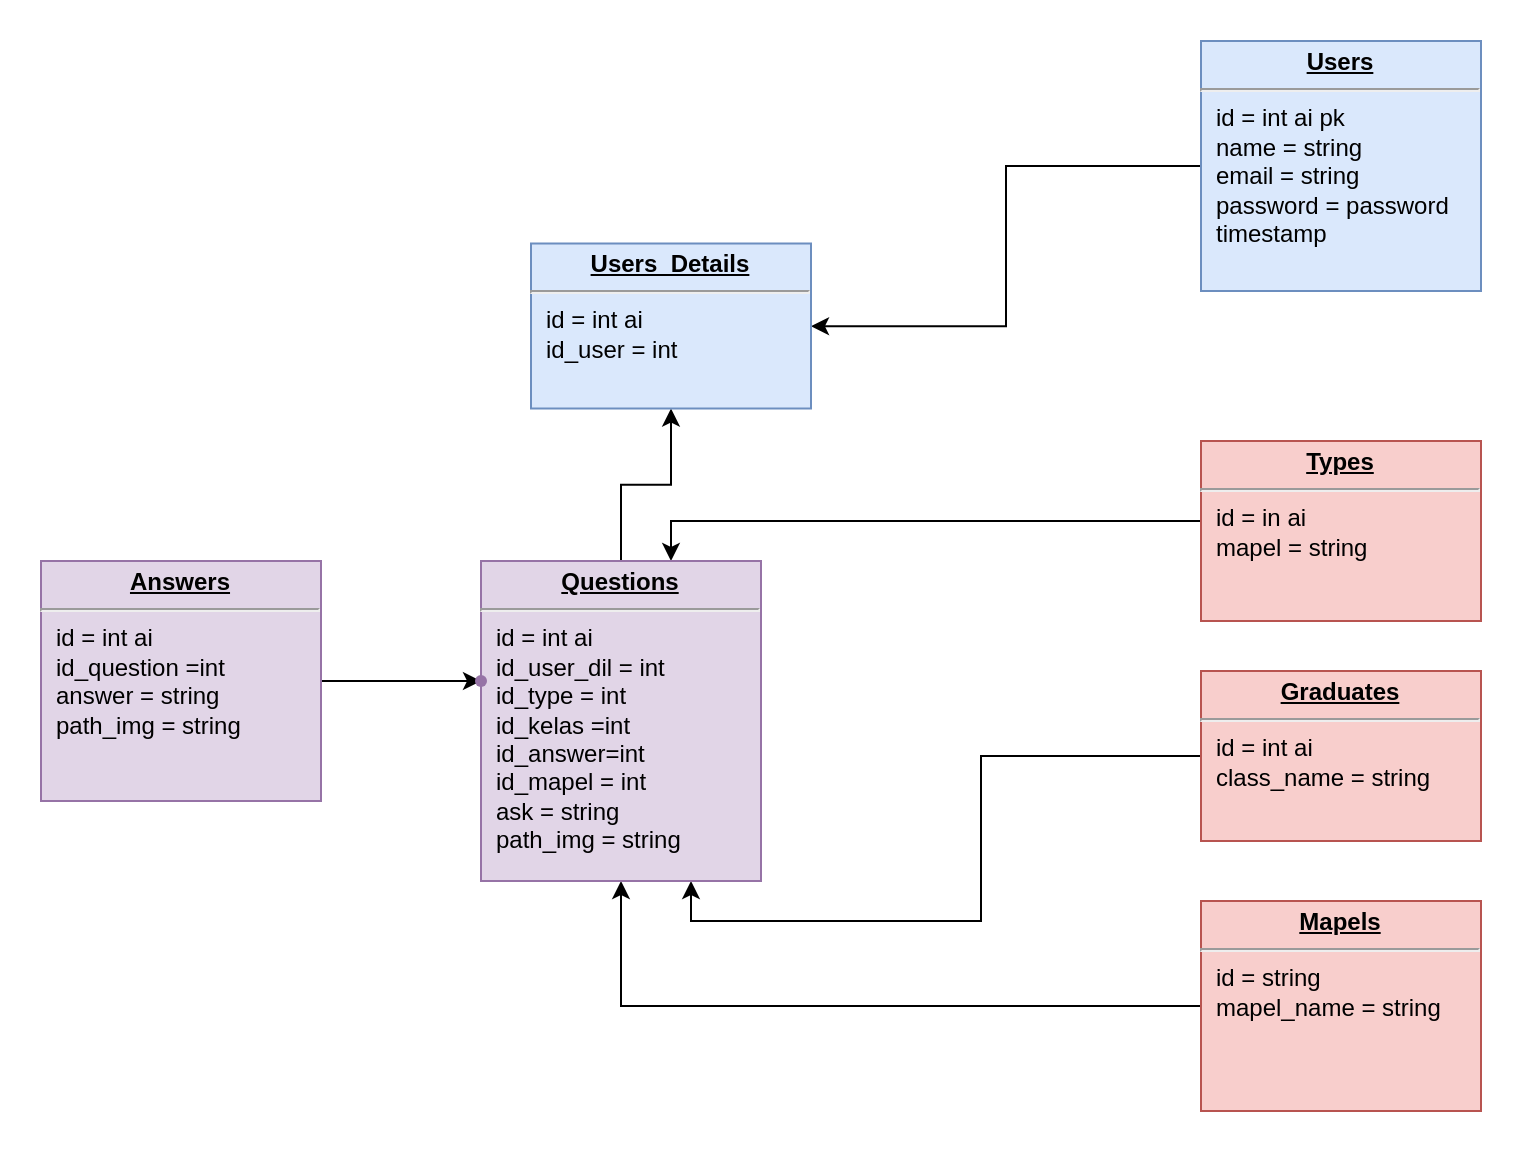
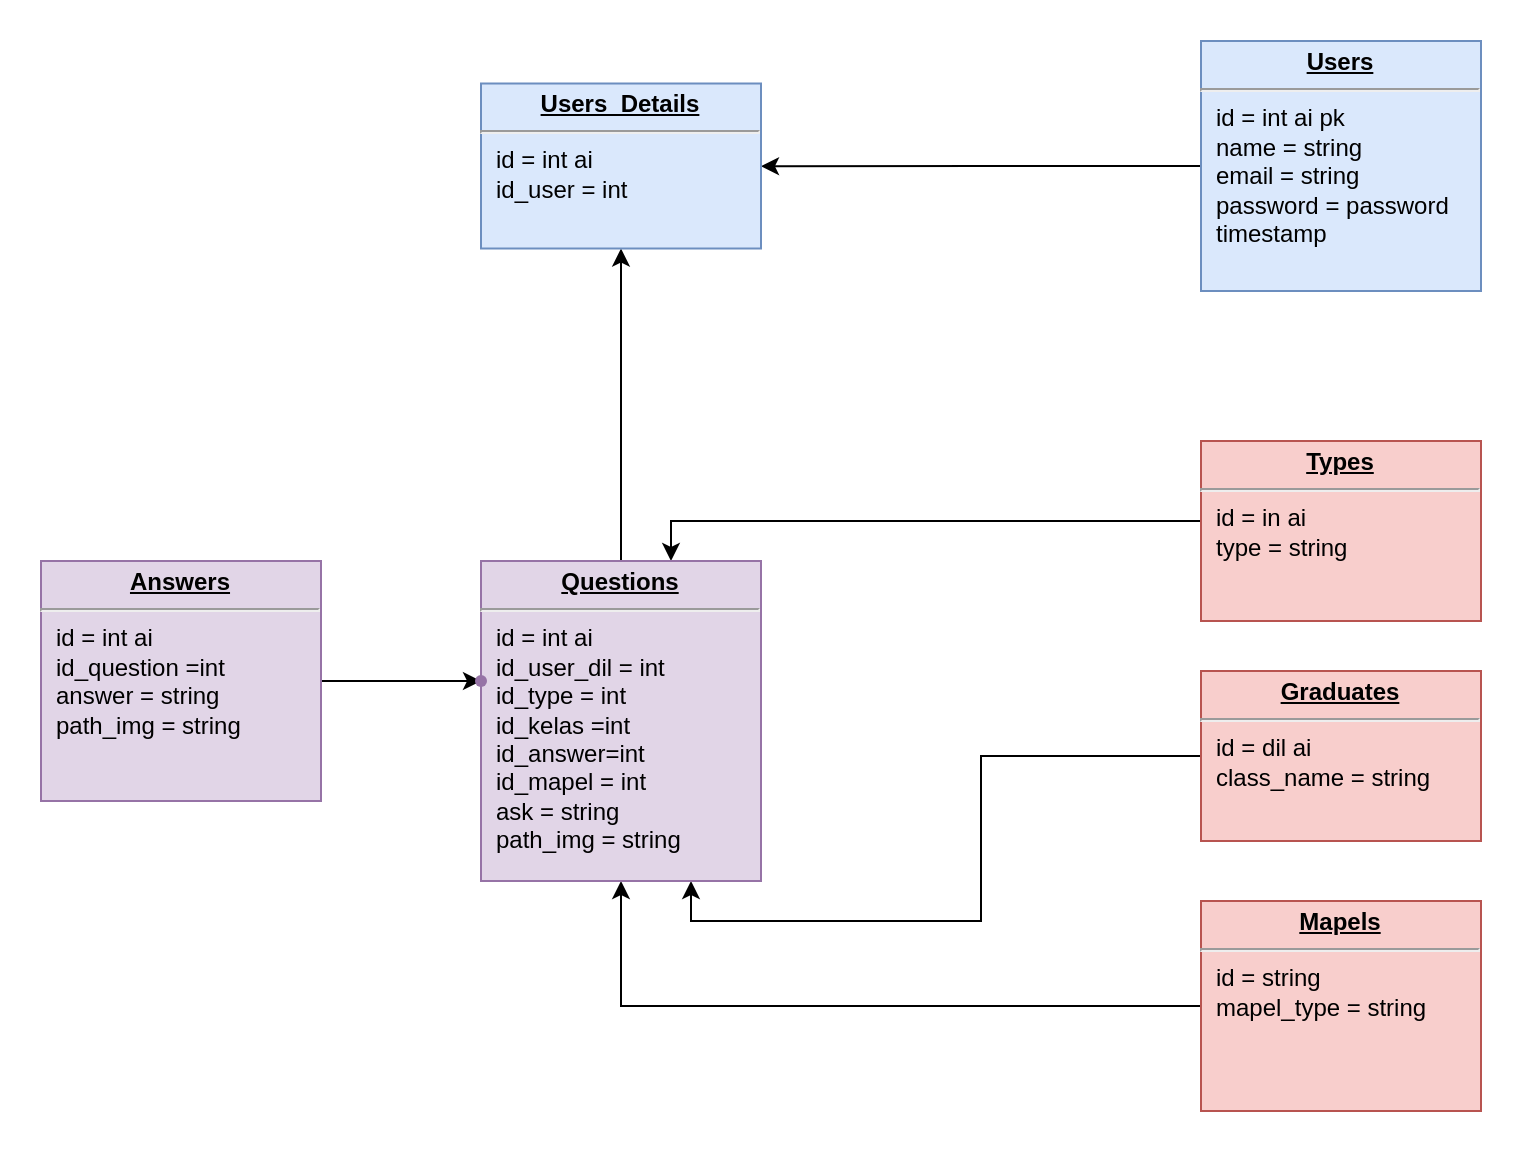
  <mxCell id="0" />
  <mxCell id="1" parent="0" />
  <mxCell id="2" value="" style="edgeStyle=orthogonalEdgeStyle;rounded=0;orthogonalLoop=1;jettySize=auto;html=1;entryX=0.75;entryY=1;entryDx=0;entryDy=0;" parent="1" source="3" target="13" edge="1"><mxGeometry relative="1" as="geometry" /></mxCell>
- <mxCell id="3" value="&lt;p style=&quot;margin: 0px ; margin-top: 4px ; text-align: center ; text-decoration: underline&quot;&gt;&lt;b&gt;Graduates&lt;/b&gt;&lt;/p&gt;&lt;hr&gt;&lt;p style=&quot;margin: 0px ; margin-left: 8px&quot;&gt;id = int ai&lt;br&gt;class_name = string&lt;br&gt;&lt;br&gt;&lt;/p&gt;" style="verticalAlign=top;align=left;overflow=fill;fontSize=12;fontFamily=Helvetica;html=1;rounded=0;shadow=0;comic=0;labelBackgroundColor=none;strokeWidth=1;fillColor=#f8cecc;strokeColor=#b85450;" parent="1" vertex="1"><mxGeometry x="600" y="335" width="140" height="85" as="geometry" /></mxCell>
+ <mxCell id="3" value="&lt;p style=&quot;margin: 0px ; margin-top: 4px ; text-align: center ; text-decoration: underline&quot;&gt;&lt;b&gt;Graduates&lt;/b&gt;&lt;/p&gt;&lt;hr&gt;&lt;p style=&quot;margin: 0px ; margin-left: 8px&quot;&gt;id = dil ai&lt;br&gt;class_name = string&lt;br&gt;&lt;br&gt;&lt;/p&gt;" style="verticalAlign=top;align=left;overflow=fill;fontSize=12;fontFamily=Helvetica;html=1;rounded=0;shadow=0;comic=0;labelBackgroundColor=none;strokeWidth=1;fillColor=#f8cecc;strokeColor=#b85450;" parent="1" vertex="1"><mxGeometry x="600" y="335" width="140" height="85" as="geometry" /></mxCell>
  <mxCell id="4" value="" style="edgeStyle=orthogonalEdgeStyle;rounded=0;orthogonalLoop=1;jettySize=auto;html=1;" parent="1" source="5" target="15" edge="1"><mxGeometry relative="1" as="geometry" /></mxCell>
  <mxCell id="5" value="&lt;p style=&quot;margin: 0px ; margin-top: 4px ; text-align: center ; text-decoration: underline&quot;&gt;&lt;b&gt;Users&lt;/b&gt;&lt;/p&gt;&lt;hr&gt;&lt;p style=&quot;margin: 0px ; margin-left: 8px&quot;&gt;id = int ai pk&lt;br&gt;name = string&lt;/p&gt;&lt;p style=&quot;margin: 0px ; margin-left: 8px&quot;&gt;email = string&lt;/p&gt;&lt;p style=&quot;margin: 0px ; margin-left: 8px&quot;&gt;password = password&lt;/p&gt;&lt;p style=&quot;margin: 0px ; margin-left: 8px&quot;&gt;timestamp&lt;/p&gt;&lt;p style=&quot;margin: 0px ; margin-left: 8px&quot;&gt;&lt;br&gt;&lt;/p&gt;" style="verticalAlign=top;align=left;overflow=fill;fontSize=12;fontFamily=Helvetica;html=1;rounded=0;shadow=0;comic=0;labelBackgroundColor=none;strokeWidth=1;fillColor=#dae8fc;strokeColor=#6c8ebf;" parent="1" vertex="1"><mxGeometry x="600" y="20" width="140" height="125" as="geometry" /></mxCell>
  <mxCell id="6" value="" style="edgeStyle=orthogonalEdgeStyle;rounded=0;orthogonalLoop=1;jettySize=auto;html=1;" parent="1" source="7" target="16" edge="1"><mxGeometry relative="1" as="geometry" /></mxCell>
  <mxCell id="7" value="&lt;p style=&quot;margin: 0px ; margin-top: 4px ; text-align: center ; text-decoration: underline&quot;&gt;&lt;b&gt;Answers&lt;/b&gt;&lt;/p&gt;&lt;hr&gt;&lt;p style=&quot;margin: 0px ; margin-left: 8px&quot;&gt;id = int ai&lt;/p&gt;&lt;p style=&quot;margin: 0px ; margin-left: 8px&quot;&gt;id_question =int&lt;/p&gt;&lt;p style=&quot;margin: 0px ; margin-left: 8px&quot;&gt;answer = string&lt;/p&gt;&lt;p style=&quot;margin: 0px ; margin-left: 8px&quot;&gt;path_img = string&lt;br&gt;&lt;br&gt;&lt;/p&gt;" style="verticalAlign=top;align=left;overflow=fill;fontSize=12;fontFamily=Helvetica;html=1;rounded=0;shadow=0;comic=0;labelBackgroundColor=none;strokeWidth=1;fillColor=#e1d5e7;strokeColor=#9673a6;" parent="1" vertex="1"><mxGeometry x="20" y="280" width="140" height="120" as="geometry" /></mxCell>
  <mxCell id="8" value="" style="edgeStyle=orthogonalEdgeStyle;rounded=0;orthogonalLoop=1;jettySize=auto;html=1;" parent="1" source="9" target="13" edge="1"><mxGeometry relative="1" as="geometry" /></mxCell>
- <mxCell id="9" value="&lt;p style=&quot;margin: 0px ; margin-top: 4px ; text-align: center ; text-decoration: underline&quot;&gt;&lt;b&gt;Mapels&lt;/b&gt;&lt;/p&gt;&lt;hr&gt;&lt;p style=&quot;margin: 0px ; margin-left: 8px&quot;&gt;id = string&lt;br&gt;mapel_name = string&lt;br&gt;&lt;/p&gt;" style="verticalAlign=top;align=left;overflow=fill;fontSize=12;fontFamily=Helvetica;html=1;rounded=0;shadow=0;comic=0;labelBackgroundColor=none;strokeWidth=1;fillColor=#f8cecc;strokeColor=#b85450;" parent="1" vertex="1"><mxGeometry x="600" y="450" width="140" height="105" as="geometry" /></mxCell>
+ <mxCell id="9" value="&lt;p style=&quot;margin: 0px ; margin-top: 4px ; text-align: center ; text-decoration: underline&quot;&gt;&lt;b&gt;Mapels&lt;/b&gt;&lt;/p&gt;&lt;hr&gt;&lt;p style=&quot;margin: 0px ; margin-left: 8px&quot;&gt;id = string&lt;br&gt;mapel_type = string&lt;br&gt;&lt;/p&gt;" style="verticalAlign=top;align=left;overflow=fill;fontSize=12;fontFamily=Helvetica;html=1;rounded=0;shadow=0;comic=0;labelBackgroundColor=none;strokeWidth=1;fillColor=#f8cecc;strokeColor=#b85450;" parent="1" vertex="1"><mxGeometry x="600" y="450" width="140" height="105" as="geometry" /></mxCell>
  <mxCell id="10" value="" style="edgeStyle=orthogonalEdgeStyle;rounded=0;orthogonalLoop=1;jettySize=auto;html=1;" parent="1" source="11" target="13" edge="1"><mxGeometry relative="1" as="geometry"><mxPoint x="470" y="470" as="targetPoint" /><Array as="points"><mxPoint x="335" y="260" /></Array></mxGeometry></mxCell>
- <mxCell id="11" value="&lt;p style=&quot;margin: 0px ; margin-top: 4px ; text-align: center ; text-decoration: underline&quot;&gt;&lt;b&gt;Types&lt;/b&gt;&lt;/p&gt;&lt;hr&gt;&lt;p style=&quot;margin: 0px ; margin-left: 8px&quot;&gt;id = in ai&lt;br&gt;mapel = string&lt;br&gt;&lt;/p&gt;" style="verticalAlign=top;align=left;overflow=fill;fontSize=12;fontFamily=Helvetica;html=1;rounded=0;shadow=0;comic=0;labelBackgroundColor=none;strokeWidth=1;fillColor=#f8cecc;strokeColor=#b85450;" parent="1" vertex="1"><mxGeometry x="600" y="220" width="140" height="90" as="geometry" /></mxCell>
+ <mxCell id="11" value="&lt;p style=&quot;margin: 0px ; margin-top: 4px ; text-align: center ; text-decoration: underline&quot;&gt;&lt;b&gt;Types&lt;/b&gt;&lt;/p&gt;&lt;hr&gt;&lt;p style=&quot;margin: 0px ; margin-left: 8px&quot;&gt;id = in ai&lt;br&gt;type = string&lt;br&gt;&lt;/p&gt;" style="verticalAlign=top;align=left;overflow=fill;fontSize=12;fontFamily=Helvetica;html=1;rounded=0;shadow=0;comic=0;labelBackgroundColor=none;strokeWidth=1;fillColor=#f8cecc;strokeColor=#b85450;" parent="1" vertex="1"><mxGeometry x="600" y="220" width="140" height="90" as="geometry" /></mxCell>
  <mxCell id="12" value="" style="edgeStyle=orthogonalEdgeStyle;rounded=0;orthogonalLoop=1;jettySize=auto;html=1;" parent="1" source="13" target="15" edge="1"><mxGeometry relative="1" as="geometry" /></mxCell>
  <mxCell id="13" value="&lt;p style=&quot;margin: 0px ; margin-top: 4px ; text-align: center ; text-decoration: underline&quot;&gt;&lt;b&gt;Questions&lt;/b&gt;&lt;/p&gt;&lt;hr&gt;&lt;p style=&quot;margin: 0px ; margin-left: 8px&quot;&gt;id = int ai&lt;/p&gt;&lt;p style=&quot;margin: 0px ; margin-left: 8px&quot;&gt;id_user_dil = int&lt;/p&gt;&lt;p style=&quot;margin: 0px ; margin-left: 8px&quot;&gt;id_type = int&lt;/p&gt;&lt;p style=&quot;margin: 0px ; margin-left: 8px&quot;&gt;id_kelas =int&lt;/p&gt;&lt;p style=&quot;margin: 0px ; margin-left: 8px&quot;&gt;id_answer=int&lt;/p&gt;&lt;p style=&quot;margin: 0px ; margin-left: 8px&quot;&gt;id_mapel = int&lt;br&gt;ask = string&lt;br&gt;&lt;/p&gt;&lt;p style=&quot;margin: 0px ; margin-left: 8px&quot;&gt;path_img = string&lt;/p&gt;" style="verticalAlign=top;align=left;overflow=fill;fontSize=12;fontFamily=Helvetica;html=1;rounded=0;shadow=0;comic=0;labelBackgroundColor=none;strokeWidth=1;fillColor=#e1d5e7;strokeColor=#9673a6;" parent="1" vertex="1"><mxGeometry x="240" y="280" width="140" height="160" as="geometry" /></mxCell>
  <mxCell id="14" style="edgeStyle=orthogonalEdgeStyle;rounded=0;orthogonalLoop=1;jettySize=auto;html=1;exitX=0.5;exitY=1;exitDx=0;exitDy=0;" parent="1" source="15" target="15" edge="1"><mxGeometry relative="1" as="geometry" /></mxCell>
- <mxCell id="15" value="&lt;p style=&quot;margin: 0px ; margin-top: 4px ; text-align: center ; text-decoration: underline&quot;&gt;&lt;b&gt;Users_Details&lt;/b&gt;&lt;/p&gt;&lt;hr&gt;&lt;p style=&quot;margin: 0px ; margin-left: 8px&quot;&gt;id = int ai&lt;br&gt;id_user = int&lt;/p&gt;&lt;p style=&quot;margin: 0px ; margin-left: 8px&quot;&gt;&lt;br&gt;&lt;/p&gt;&lt;p style=&quot;margin: 0px ; margin-left: 8px&quot;&gt;&lt;br&gt;&lt;/p&gt;" style="verticalAlign=top;align=left;overflow=fill;fontSize=12;fontFamily=Helvetica;html=1;rounded=0;shadow=0;comic=0;labelBackgroundColor=none;strokeWidth=1;fillColor=#dae8fc;strokeColor=#6c8ebf;" parent="1" vertex="1"><mxGeometry x="265" y="121.25" width="140" height="82.5" as="geometry" /></mxCell>
+ <mxCell id="15" value="&lt;p style=&quot;margin: 0px ; margin-top: 4px ; text-align: center ; text-decoration: underline&quot;&gt;&lt;b&gt;Users_Details&lt;/b&gt;&lt;/p&gt;&lt;hr&gt;&lt;p style=&quot;margin: 0px ; margin-left: 8px&quot;&gt;id = int ai&lt;br&gt;id_user = int&lt;/p&gt;&lt;p style=&quot;margin: 0px ; margin-left: 8px&quot;&gt;&lt;br&gt;&lt;/p&gt;&lt;p style=&quot;margin: 0px ; margin-left: 8px&quot;&gt;&lt;br&gt;&lt;/p&gt;" style="verticalAlign=top;align=left;overflow=fill;fontSize=12;fontFamily=Helvetica;html=1;rounded=0;shadow=0;comic=0;labelBackgroundColor=none;strokeWidth=1;fillColor=#dae8fc;strokeColor=#6c8ebf;" parent="1" vertex="1"><mxGeometry x="240" y="41.25" width="140" height="82.5" as="geometry" /></mxCell>
  <mxCell id="16" value="" style="shape=waypoint;sketch=0;size=6;pointerEvents=1;points=[];fillColor=#e1d5e7;resizable=0;rotatable=0;perimeter=centerPerimeter;snapToPoint=1;align=left;verticalAlign=top;strokeColor=#9673a6;rounded=0;shadow=0;comic=0;labelBackgroundColor=none;strokeWidth=1;" parent="1" vertex="1"><mxGeometry x="220" y="320" width="40" height="40" as="geometry" /></mxCell>
  <mxCell id="17" style="edgeStyle=orthogonalEdgeStyle;rounded=0;orthogonalLoop=1;jettySize=auto;html=1;entryX=0.376;entryY=0.456;entryDx=0;entryDy=0;entryPerimeter=0;" parent="1" source="16" target="16" edge="1"><mxGeometry relative="1" as="geometry" /></mxCell>
